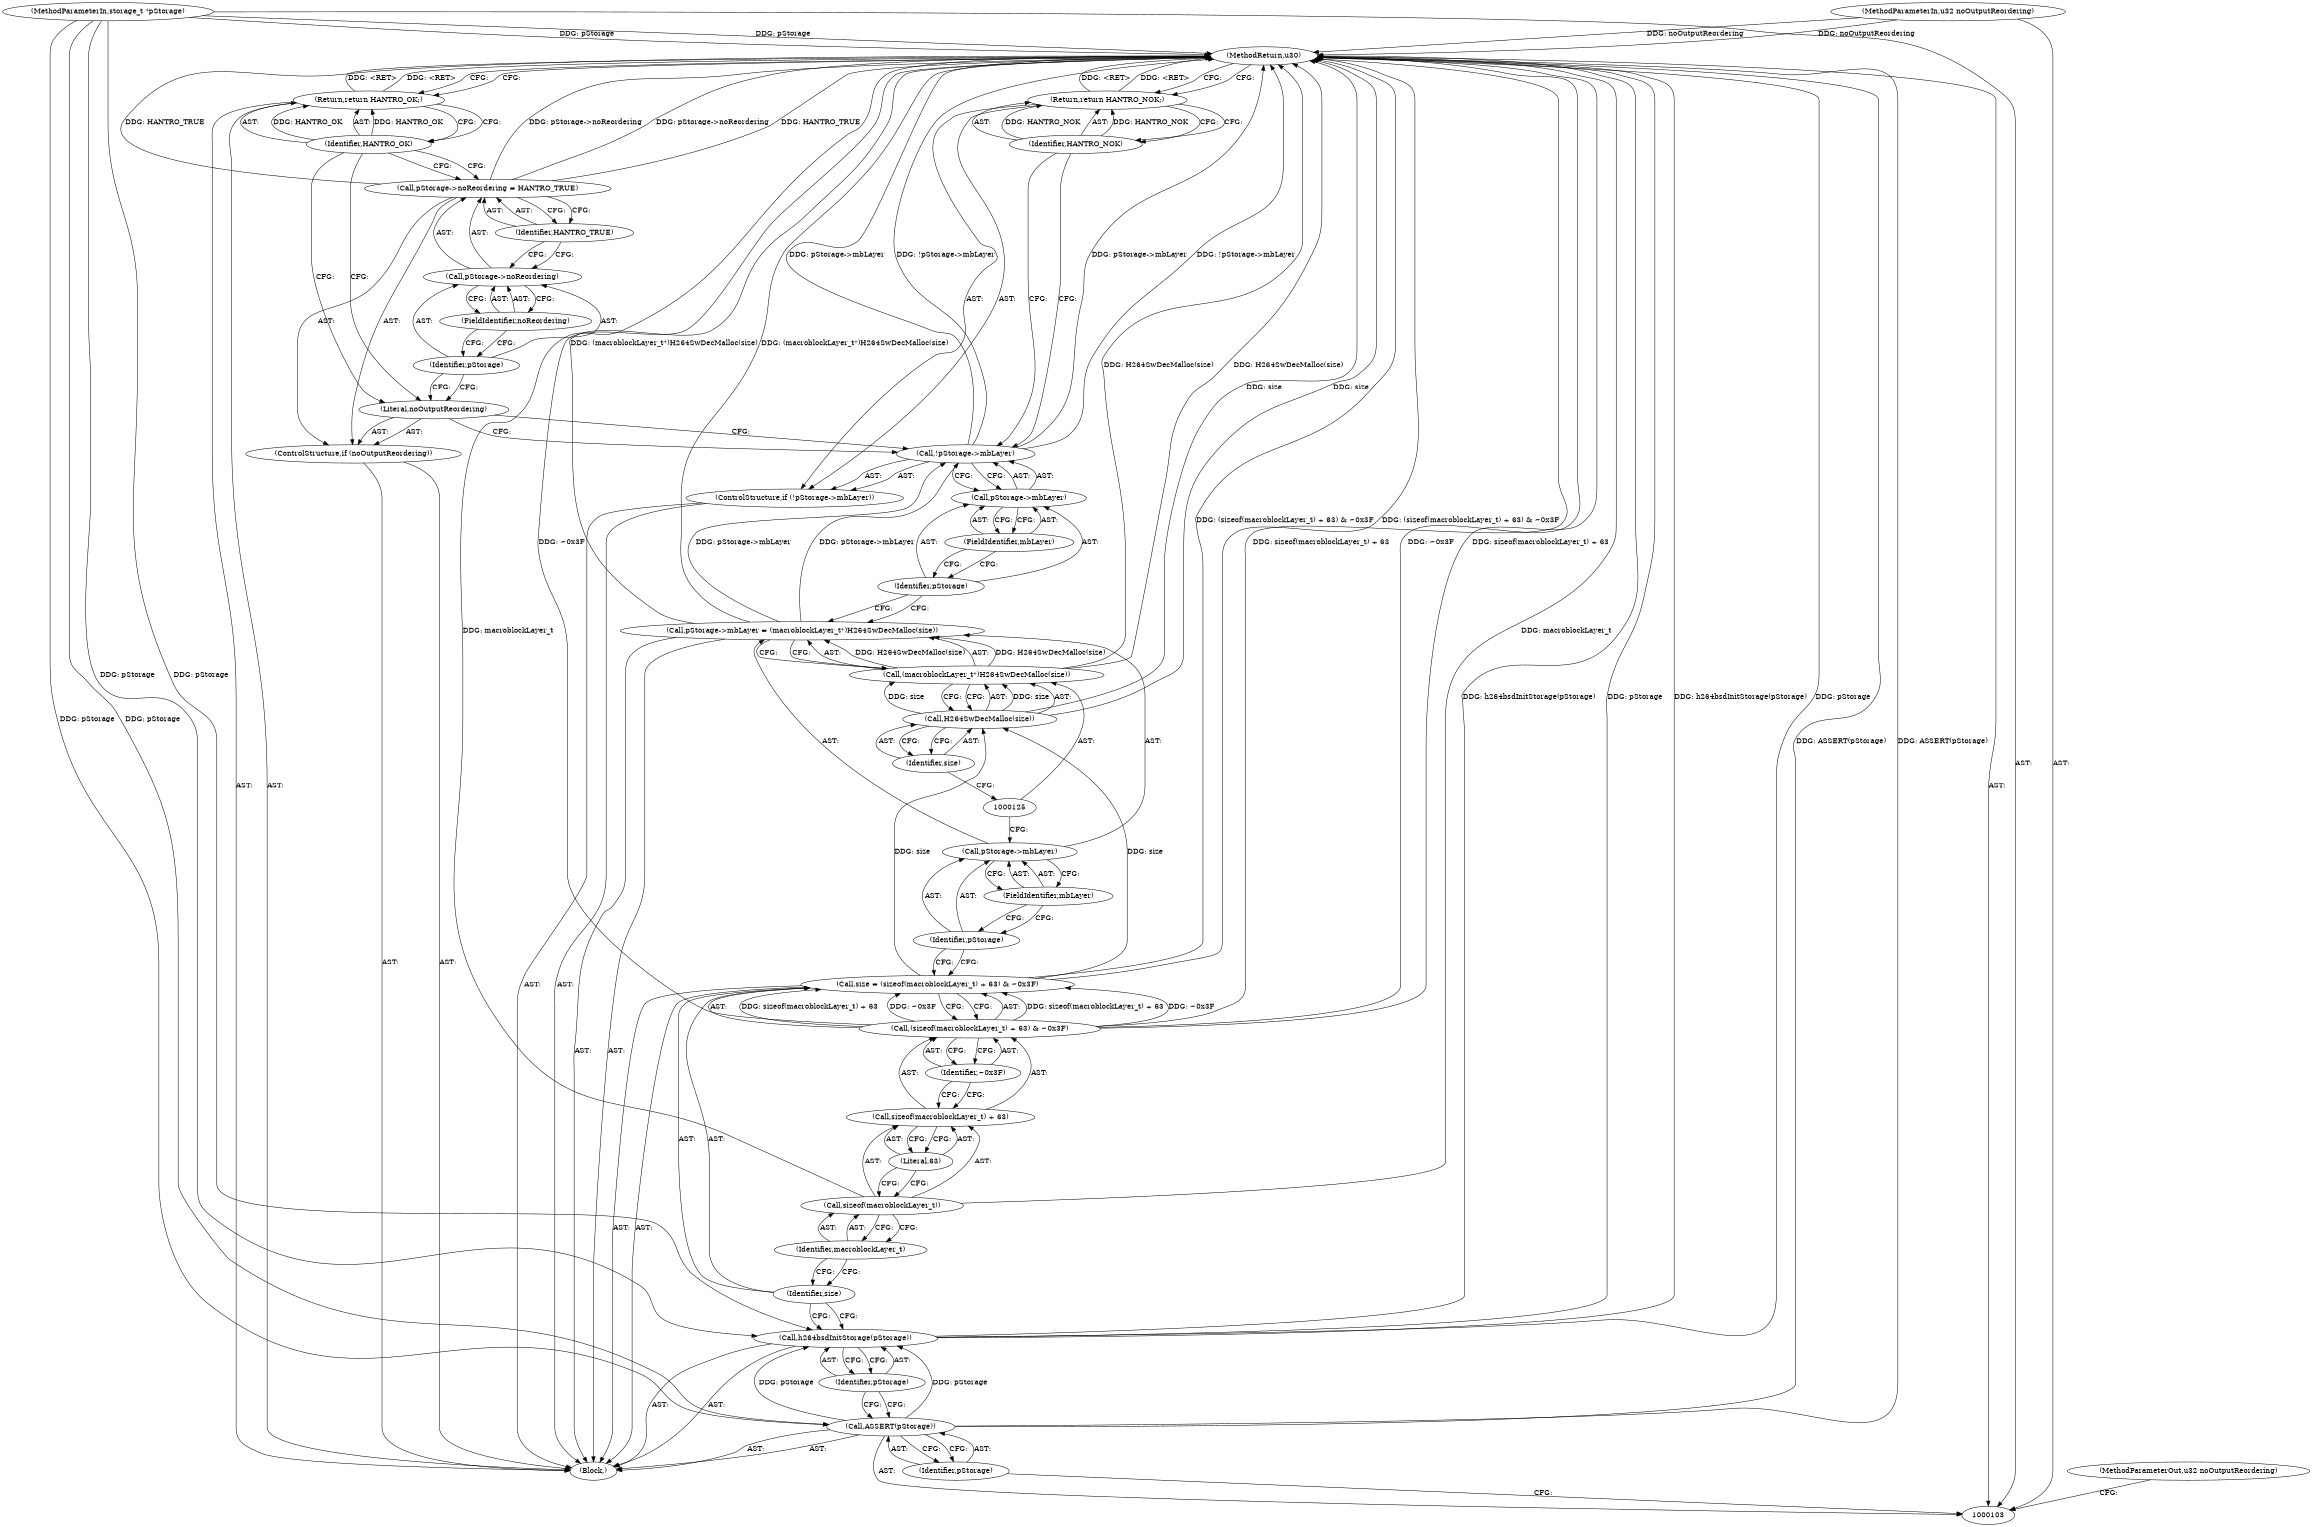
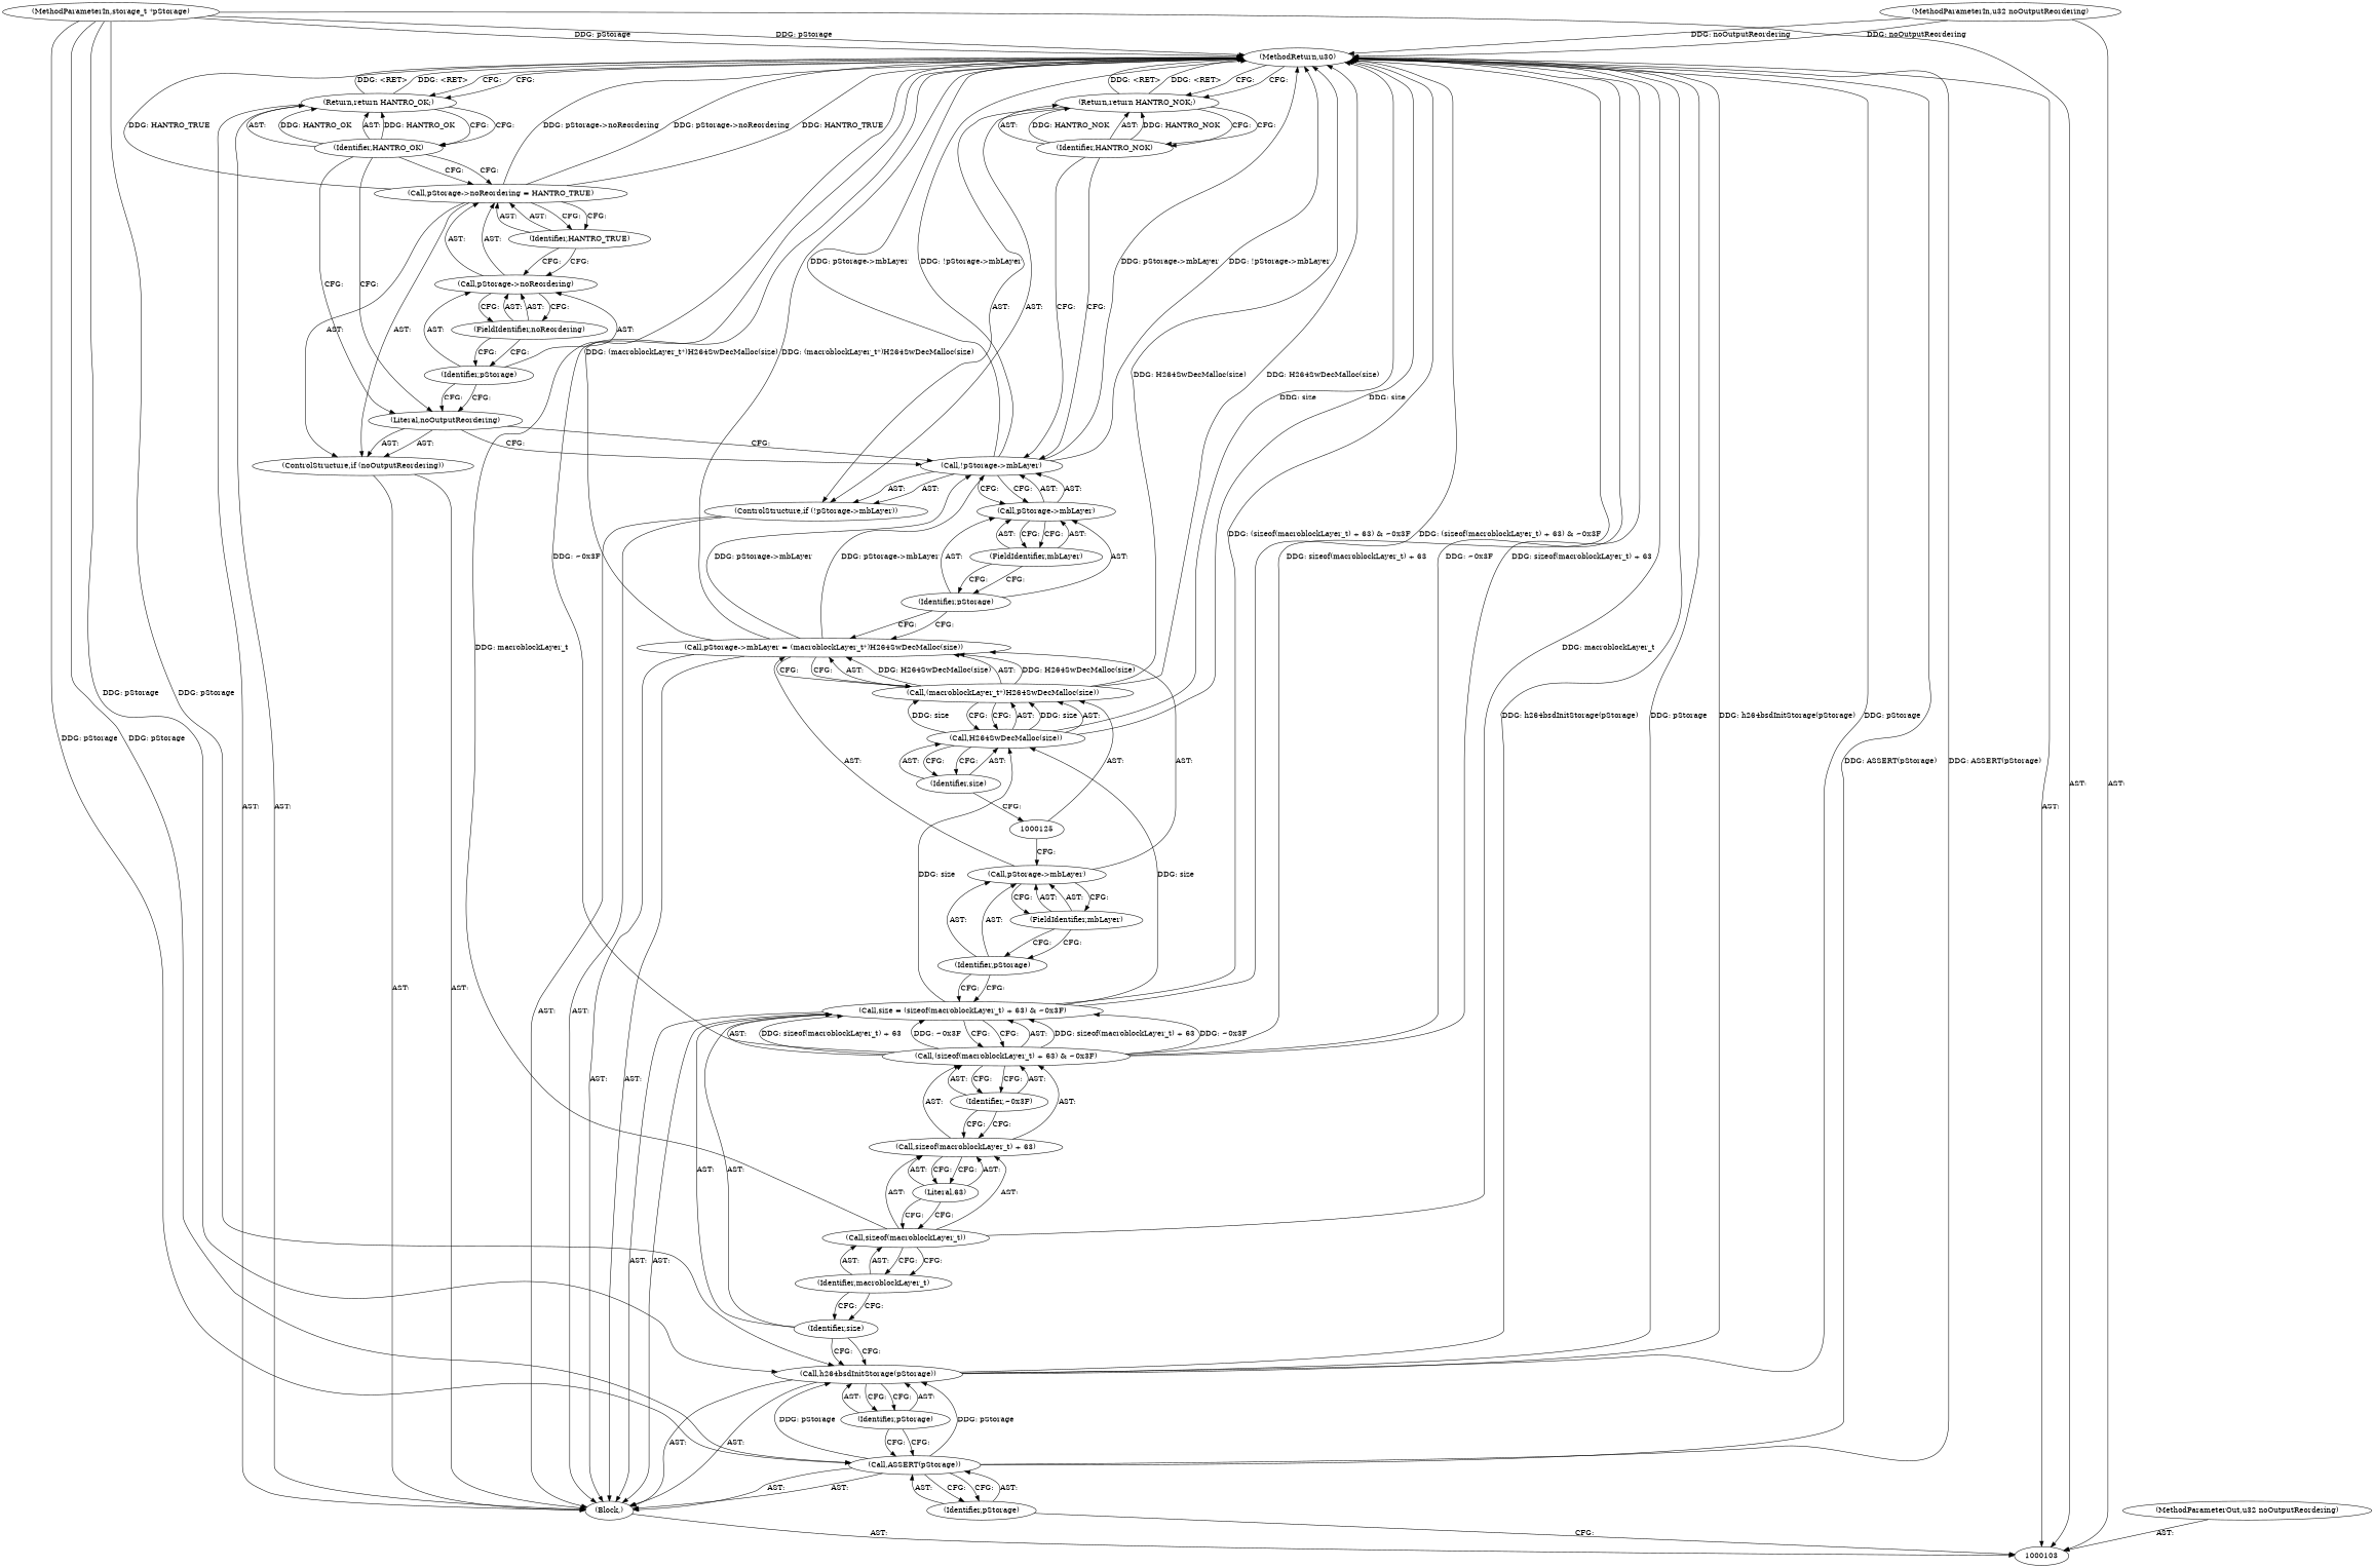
  digraph {
    n1 [label="(MethodReturn,u30)"]
    n2 [label="(Return,return HANTRO_NOK;)"]
    n3 [label="(Return,return HANTRO_OK;)"]
    1000103
    n5 [label="(ControlStructure,if (!pStorage->mbLayer))"]
    n6 [label="(Identifier,HANTRO_NOK)"]
    n7 [label="(Block,)"]
    n8 [label="(Identifier,HANTRO_OK)"]
    n9 [label="(MethodParameterIn,storage_t *pStorage)"]
    n10 [label="(Call,h264bsdInitStorage(pStorage))"]
    n11 [label="(Call,ASSERT(pStorage))"]
    n12 [label="(Identifier,pStorage)"]
    n13 [label="(Identifier,pStorage)"]
    n14 [label="(MethodParameterIn,u32 noOutputReordering)"]
    n15 [label="(MethodParameterOut,u32 noOutputReordering)"]
    n16 [label="(Call,(sizeof(macroblockLayer_t) + 63) & ~0x3F)"]
    n17 [label="(Identifier,~0x3F)"]
    n18 [label="(Call,size = (sizeof(macroblockLayer_t) + 63) & ~0x3F)"]
    n19 [label="(Call,sizeof(macroblockLayer_t) + 63)"]
    n20 [label="(Call,H264SwDecMalloc(size))"]
    n21 [label="(Literal,63)"]
    n22 [label="(Call,sizeof(macroblockLayer_t))"]
    n23 [label="(Identifier,macroblockLayer_t)"]
    n24 [label="(Identifier,size)"]
    n25 [label="(Call,(macroblockLayer_t*)H264SwDecMalloc(size))"]
    n26 [label="(Identifier,size)"]
    n27 [label="(FieldIdentifier,mbLayer)"]
    n28 [label="(Call,pStorage->mbLayer)"]
    n29 [label="(Identifier,pStorage)"]
    n30 [label="(Call,pStorage->mbLayer = (macroblockLayer_t*)H264SwDecMalloc(size))"]
    n31 [label="(Call,!pStorage->mbLayer)"]
    n32 [label="(Call,pStorage->mbLayer)"]
    1000125
    n34 [label="(FieldIdentifier,mbLayer)"]
    n35 [label="(Identifier,pStorage)"]
    n36 [label="(ControlStructure,if (noOutputReordering))"]
    n37 [label="(Literal,noOutputReordering)"]
    n38 [label="(FieldIdentifier,noReordering)"]
    n39 [label="(Call,pStorage->noReordering)"]
    n40 [label="(Identifier,pStorage)"]
    n41 [label="(Call,pStorage->noReordering = HANTRO_TRUE)"]
    n42 [label="(Identifier,HANTRO_TRUE)"]
    n1 -> n2 [label="CFG: "]
    n1 -> n2 [label="CFG: "]
    n1 -> n3 [label="CFG: "]
    n1 -> n3 [label="CFG: "]
    n1 -> 1000103 [label="AST: "]
    n2 -> n1 [label="DDG: <RET>"]
    n2 -> n1 [label="DDG: <RET>"]
    n2 -> n5 [label="AST: "]
    n2 -> n5 [label="AST: "]
    n2 -> n6 [label="CFG: "]
    n2 -> n6 [label="CFG: "]
    n3 -> n1 [label="DDG: <RET>"]
    n3 -> n1 [label="DDG: <RET>"]
    n3 -> n7 [label="AST: "]
    n3 -> n7 [label="AST: "]
    n3 -> n8 [label="CFG: "]
    n3 -> n8 [label="CFG: "]
    n5 -> n7 [label="AST: "]
    n5 -> n7 [label="AST: "]
    n6 -> n2 [label="AST: "]
    n6 -> n2 [label="DDG: HANTRO_NOK"]
    n6 -> n2 [label="AST: "]
    n6 -> n2 [label="DDG: HANTRO_NOK"]
    n6 -> n31 [label="CFG: "]
    n6 -> n31 [label="CFG: "]
-   n11 -> 1000103 [label="AST: "]
+   n7 -> 1000103 [label="AST: "]
    n8 -> n3 [label="AST: "]
    n8 -> n3 [label="DDG: HANTRO_OK"]
    n8 -> n3 [label="AST: "]
    n8 -> n3 [label="DDG: HANTRO_OK"]
    n8 -> n37 [label="CFG: "]
    n8 -> n37 [label="CFG: "]
    n8 -> n41 [label="CFG: "]
    n8 -> n41 [label="CFG: "]
    n9 -> n1 [label="DDG: pStorage"]
    n9 -> n1 [label="DDG: pStorage"]
    n9 -> 1000103 [label="AST: "]
    n9 -> n10 [label="DDG: pStorage"]
    n9 -> n10 [label="DDG: pStorage"]
    n9 -> n11 [label="DDG: pStorage"]
    n9 -> n11 [label="DDG: pStorage"]
    n10 -> n1 [label="DDG: h264bsdInitStorage(pStorage)"]
    n10 -> n1 [label="DDG: pStorage"]
    n10 -> n1 [label="DDG: h264bsdInitStorage(pStorage)"]
    n10 -> n1 [label="DDG: pStorage"]
    n10 -> n7 [label="AST: "]
    n10 -> n7 [label="AST: "]
    n10 -> n12 [label="CFG: "]
    n10 -> n12 [label="CFG: "]
    n11 -> n1 [label="DDG: ASSERT(pStorage)"]
    n11 -> n1 [label="DDG: ASSERT(pStorage)"]
    n11 -> n7 [label="AST: "]
    n11 -> n7 [label="AST: "]
    n11 -> n10 [label="DDG: pStorage"]
    n11 -> n10 [label="DDG: pStorage"]
    n11 -> n13 [label="CFG: "]
    n11 -> n13 [label="CFG: "]
    n12 -> n10 [label="AST: "]
    n12 -> n10 [label="AST: "]
    n12 -> n11 [label="CFG: "]
    n12 -> n11 [label="CFG: "]
    n13 -> 1000103 [label="CFG: "]
    n13 -> n11 [label="AST: "]
    n13 -> n11 [label="AST: "]
    n14 -> n1 [label="DDG: noOutputReordering"]
    n14 -> n1 [label="DDG: noOutputReordering"]
    n14 -> 1000103 [label="AST: "]
-   n15 -> 1000103 [label="CFG: "]
+   n15 -> 1000103 [label="AST: "]
    n16 -> n1 [label="DDG: sizeof(macroblockLayer_t) + 63"]
    n16 -> n1 [label="DDG: ~0x3F"]
    n16 -> n1 [label="DDG: sizeof(macroblockLayer_t) + 63"]
    n16 -> n1 [label="DDG: ~0x3F"]
    n16 -> n17 [label="CFG: "]
    n16 -> n17 [label="CFG: "]
    n16 -> n18 [label="AST: "]
    n16 -> n18 [label="DDG: sizeof(macroblockLayer_t) + 63"]
    n16 -> n18 [label="DDG: ~0x3F"]
    n16 -> n18 [label="AST: "]
    n16 -> n18 [label="DDG: sizeof(macroblockLayer_t) + 63"]
    n16 -> n18 [label="DDG: ~0x3F"]
    n17 -> n16 [label="AST: "]
    n17 -> n16 [label="AST: "]
    n17 -> n19 [label="CFG: "]
    n17 -> n19 [label="CFG: "]
    n18 -> n1 [label="DDG: (sizeof(macroblockLayer_t) + 63) & ~0x3F"]
    n18 -> n1 [label="DDG: (sizeof(macroblockLayer_t) + 63) & ~0x3F"]
    n18 -> n7 [label="AST: "]
    n18 -> n7 [label="AST: "]
    n18 -> n16 [label="CFG: "]
    n18 -> n16 [label="CFG: "]
    n18 -> n20 [label="DDG: size"]
    n18 -> n20 [label="DDG: size"]
    n19 -> n16 [label="AST: "]
    n19 -> n16 [label="AST: "]
    n19 -> n21 [label="CFG: "]
    n19 -> n21 [label="CFG: "]
    n20 -> n1 [label="DDG: size"]
    n20 -> n1 [label="DDG: size"]
    n20 -> n25 [label="AST: "]
    n20 -> n25 [label="DDG: size"]
    n20 -> n25 [label="AST: "]
    n20 -> n25 [label="DDG: size"]
    n20 -> n26 [label="CFG: "]
    n20 -> n26 [label="CFG: "]
    n21 -> n19 [label="AST: "]
    n21 -> n19 [label="AST: "]
    n21 -> n22 [label="CFG: "]
    n21 -> n22 [label="CFG: "]
    n22 -> n1 [label="DDG: macroblockLayer_t"]
    n22 -> n1 [label="DDG: macroblockLayer_t"]
    n22 -> n19 [label="AST: "]
    n22 -> n19 [label="AST: "]
    n22 -> n23 [label="CFG: "]
    n22 -> n23 [label="CFG: "]
    n23 -> n22 [label="AST: "]
    n23 -> n22 [label="AST: "]
    n23 -> n24 [label="CFG: "]
    n23 -> n24 [label="CFG: "]
    n24 -> n10 [label="CFG: "]
    n24 -> n10 [label="CFG: "]
    n24 -> n18 [label="AST: "]
    n24 -> n18 [label="AST: "]
    n25 -> n1 [label="DDG: H264SwDecMalloc(size)"]
    n25 -> n1 [label="DDG: H264SwDecMalloc(size)"]
    n25 -> n20 [label="CFG: "]
    n25 -> n20 [label="CFG: "]
    n25 -> n30 [label="AST: "]
    n25 -> n30 [label="DDG: H264SwDecMalloc(size)"]
    n25 -> n30 [label="AST: "]
    n25 -> n30 [label="DDG: H264SwDecMalloc(size)"]
    n26 -> n20 [label="AST: "]
    n26 -> n20 [label="AST: "]
    n26 -> 1000125 [label="CFG: "]
    n27 -> n28 [label="AST: "]
    n27 -> n28 [label="AST: "]
    n27 -> n29 [label="CFG: "]
    n27 -> n29 [label="CFG: "]
    n28 -> n27 [label="CFG: "]
    n28 -> n27 [label="CFG: "]
    n28 -> n30 [label="AST: "]
    n28 -> n30 [label="AST: "]
    n29 -> n18 [label="CFG: "]
    n29 -> n18 [label="CFG: "]
    n29 -> n28 [label="AST: "]
    n29 -> n28 [label="AST: "]
    n30 -> n1 [label="DDG: (macroblockLayer_t*)H264SwDecMalloc(size)"]
    n30 -> n1 [label="DDG: (macroblockLayer_t*)H264SwDecMalloc(size)"]
    n30 -> n7 [label="AST: "]
    n30 -> n7 [label="AST: "]
    n30 -> n25 [label="CFG: "]
    n30 -> n25 [label="CFG: "]
    n30 -> n31 [label="DDG: pStorage->mbLayer"]
    n30 -> n31 [label="DDG: pStorage->mbLayer"]
    n31 -> n1 [label="DDG: !pStorage->mbLayer"]
    n31 -> n1 [label="DDG: pStorage->mbLayer"]
    n31 -> n1 [label="DDG: !pStorage->mbLayer"]
    n31 -> n1 [label="DDG: pStorage->mbLayer"]
    n31 -> n5 [label="AST: "]
    n31 -> n5 [label="AST: "]
    n31 -> n32 [label="CFG: "]
    n31 -> n32 [label="CFG: "]
    n32 -> n31 [label="AST: "]
    n32 -> n31 [label="AST: "]
    n32 -> n34 [label="CFG: "]
    n32 -> n34 [label="CFG: "]
    1000125 -> n25 [label="AST: "]
    1000125 -> n28 [label="CFG: "]
    n34 -> n32 [label="AST: "]
    n34 -> n32 [label="AST: "]
    n34 -> n35 [label="CFG: "]
    n34 -> n35 [label="CFG: "]
    n35 -> n30 [label="CFG: "]
    n35 -> n30 [label="CFG: "]
    n35 -> n32 [label="AST: "]
    n35 -> n32 [label="AST: "]
    n36 -> n7 [label="AST: "]
    n36 -> n7 [label="AST: "]
    n37 -> n31 [label="CFG: "]
    n37 -> n31 [label="CFG: "]
    n37 -> n36 [label="AST: "]
    n37 -> n36 [label="AST: "]
    n38 -> n39 [label="AST: "]
    n38 -> n39 [label="AST: "]
    n38 -> n40 [label="CFG: "]
    n38 -> n40 [label="CFG: "]
    n39 -> n38 [label="CFG: "]
    n39 -> n38 [label="CFG: "]
    n39 -> n41 [label="AST: "]
    n39 -> n41 [label="AST: "]
    n40 -> n37 [label="CFG: "]
    n40 -> n37 [label="CFG: "]
    n40 -> n39 [label="AST: "]
    n40 -> n39 [label="AST: "]
    n41 -> n1 [label="DDG: HANTRO_TRUE"]
    n41 -> n1 [label="DDG: pStorage->noReordering"]
    n41 -> n1 [label="DDG: HANTRO_TRUE"]
    n41 -> n1 [label="DDG: pStorage->noReordering"]
    n41 -> n36 [label="AST: "]
    n41 -> n36 [label="AST: "]
    n41 -> n42 [label="CFG: "]
    n41 -> n42 [label="CFG: "]
    n42 -> n39 [label="CFG: "]
    n42 -> n39 [label="CFG: "]
    n42 -> n41 [label="AST: "]
    n42 -> n41 [label="AST: "]
  }
